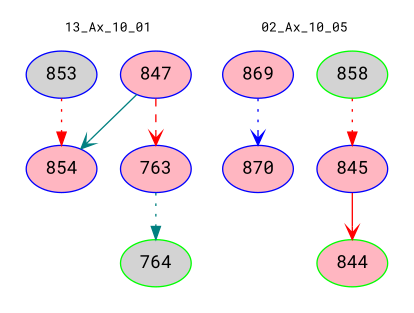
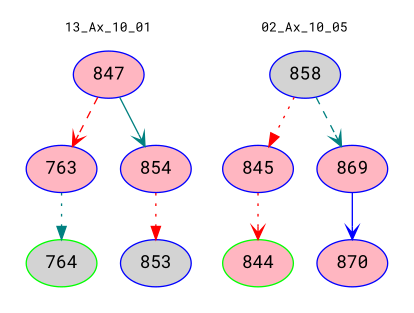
  digraph {
    fontname="Roboto Mono"
    node [color=blue fillcolor=lightpink fontname="Roboto Mono" style=filled]
    edge [arrowhead=vee color=red fontname="Roboto Mono" style=solid]
    n1 [label=847]
    n2 [label=763]
    n3 [label=854]
    n4 [color=green fillcolor=lightgrey label=764]
    n5 [fillcolor=lightgrey label=853]
-   n6 [color=green fillcolor=lightgrey label=858]
+   n6 [fillcolor=lightgrey label=858]
    n7 [label=845]
    n8 [label=869]
    n9 [color=green label=844]
    n10 [label=870]
    subgraph cluster_1 {
      color=white
      fontsize=10
      label="13_Ax_10_01"
      n1
      n2
      n3
      n4
      n5
    }
    subgraph cluster_2 {
      color=white
      fontsize=10
      label="02_Ax_10_05"
      n6
      n7
      n8
      n9
      n10
    }
    n1 -> n2 [style=dashed]
    n1 -> n3 [color=teal]
    n2 -> n4 [arrowhead=normal color=teal style=dotted]
-   n5 -> n3 [arrowhead=normal style=dotted]
+   n3 -> n5 [arrowhead=normal style=dotted]
    n6 -> n7 [arrowhead=normal style=dotted]
-   n7 -> n9
-   n8 -> n10 [color=blue style=dotted]
+   n6 -> n8 [color=teal style=dashed]
+   n7 -> n9 [style=dotted]
+   n8 -> n10 [color=blue]
  }
